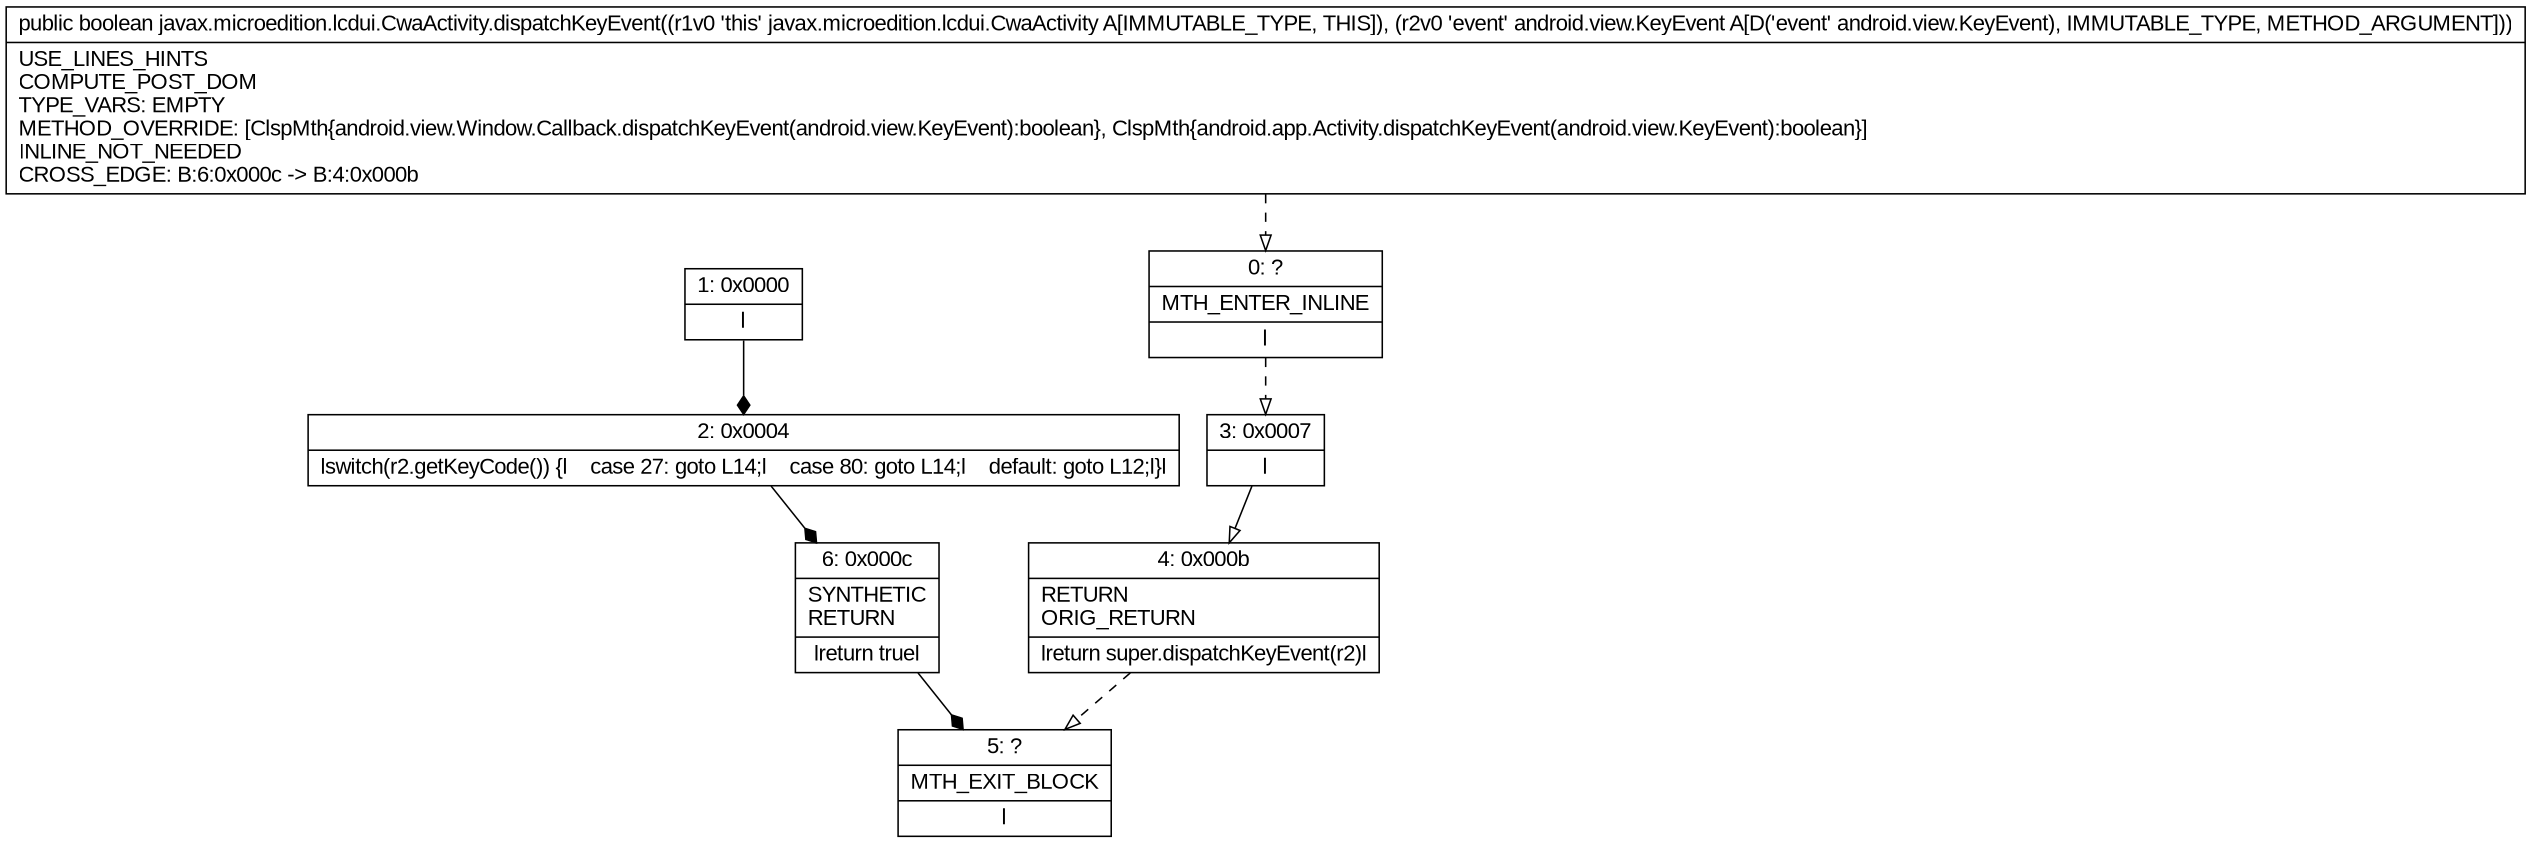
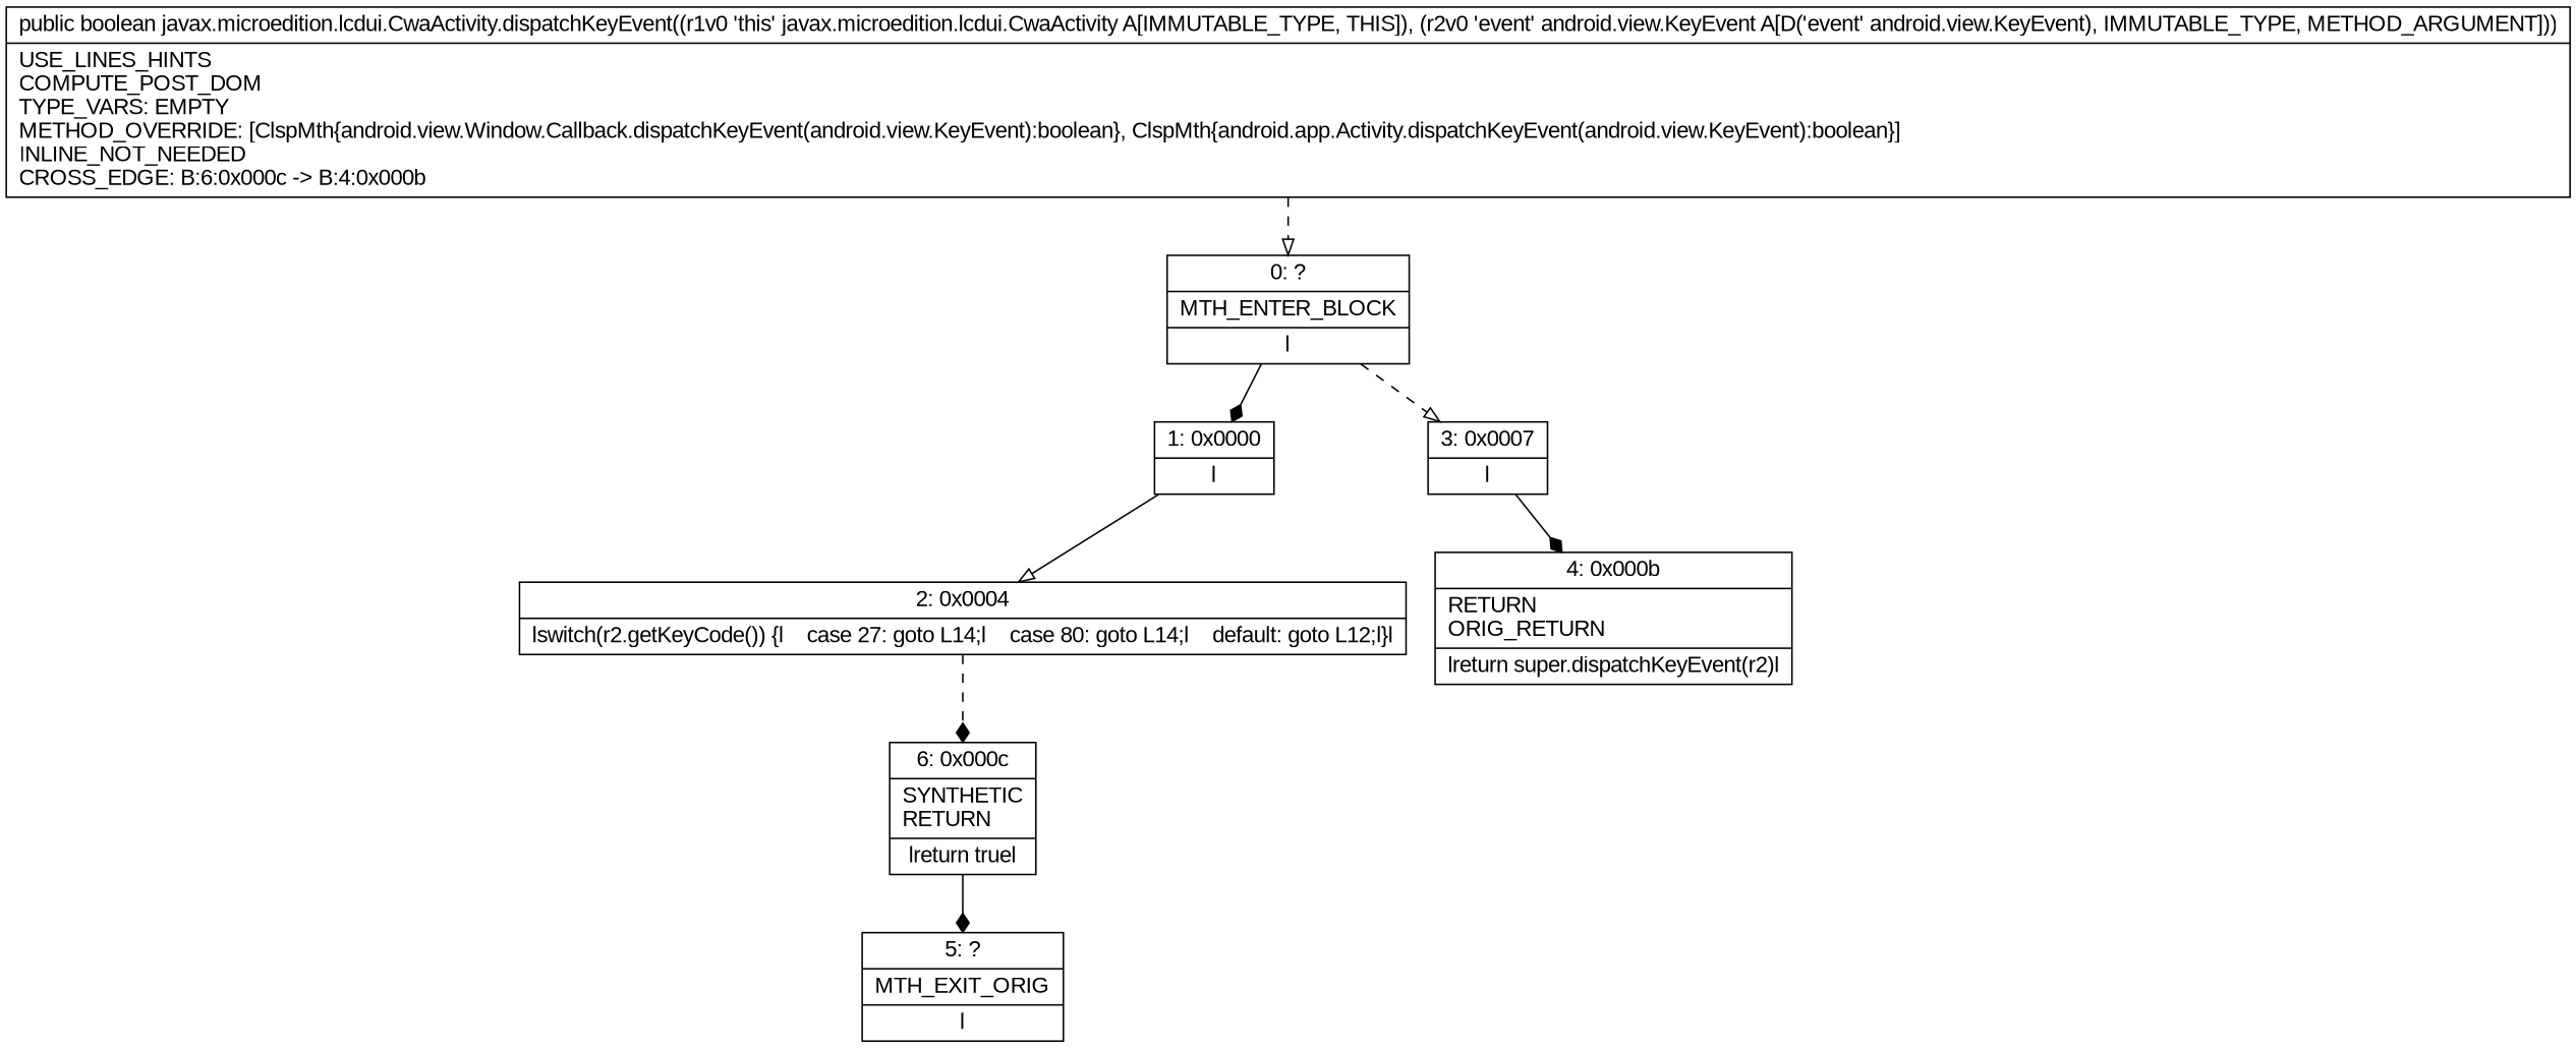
  digraph {
    fontname="Liberation Sans"
    node [fontname="Liberation Sans" shape=record]
    edge [arrowhead=onormal fontname="Liberation Sans" style=solid]
-   n1 [label="{0\:\ ?|MTH_ENTER_INLINE\l|l}"]
+   n1 [label="{0\:\ ?|MTH_ENTER_BLOCK\l|l}"]
    n2 [label="{1\:\ 0x0000|l}"]
    n3 [label="{3\:\ 0x0007|l}"]
    n4 [label="{2\:\ 0x0004|lswitch(r2.getKeyCode()) \{l    case 27: goto L14;l    case 80: goto L14;l    default: goto L12;l\}l}"]
    n5 [label="{6\:\ 0x000c|SYNTHETIC\lRETURN\l|lreturn truel}"]
    n6 [label="{4\:\ 0x000b|RETURN\lORIG_RETURN\l|lreturn super.dispatchKeyEvent(r2)l}"]
-   n7 [label="{5\:\ ?|MTH_EXIT_BLOCK\l|l}"]
+   n7 [label="{5\:\ ?|MTH_EXIT_ORIG\l|l}"]
    n8 [label="{public boolean javax.microedition.lcdui.CwaActivity.dispatchKeyEvent((r1v0 'this' javax.microedition.lcdui.CwaActivity A[IMMUTABLE_TYPE, THIS]), (r2v0 'event' android.view.KeyEvent A[D('event' android.view.KeyEvent), IMMUTABLE_TYPE, METHOD_ARGUMENT]))  | USE_LINES_HINTS\lCOMPUTE_POST_DOM\lTYPE_VARS: EMPTY\lMETHOD_OVERRIDE: [ClspMth\{android.view.Window.Callback.dispatchKeyEvent(android.view.KeyEvent):boolean\}, ClspMth\{android.app.Activity.dispatchKeyEvent(android.view.KeyEvent):boolean\}]\lINLINE_NOT_NEEDED\lCROSS_EDGE: B:6:0x000c \-\> B:4:0x000b\l}"]
+   n1 -> n2 [arrowhead=diamond]
    n1 -> n3 [style=dashed]
-   n2 -> n4 [arrowhead=diamond]
-   n3 -> n6
-   n4 -> n5 [arrowhead=diamond]
+   n2 -> n4
+   n3 -> n6 [arrowhead=diamond]
+   n4 -> n5 [arrowhead=diamond style=dashed]
    n5 -> n7 [arrowhead=diamond]
-   n6 -> n7 [style=dashed]
    n8 -> n1 [style=dashed]
  }
